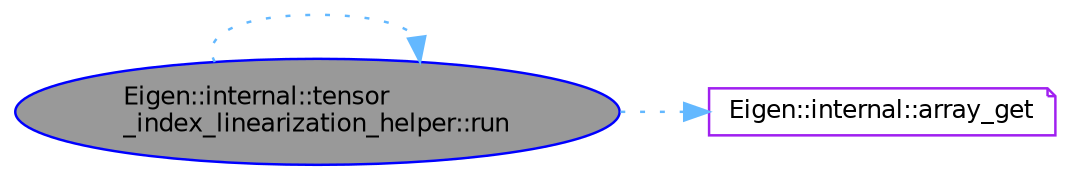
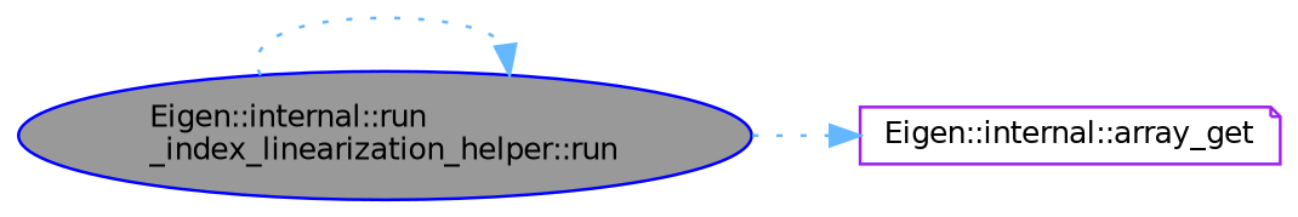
  digraph {
    rankdir=LR
    node [fontname=Helvetica fontsize=10 style=filled]
    edge [color=steelblue1 fontname=Helvetica fontsize=10 labelfontname=Helvetica labelfontsize=10 style=dotted]
-   n1 [color=blue fillcolor=grey60 fontcolor=black height=0.2 label="Eigen::internal::tensor\l_index_linearization_helper::run" shape=ellipse width=0.4]
+   n1 [color=blue fillcolor=grey60 fontcolor=black height=0.2 label="Eigen::internal::run\l_index_linearization_helper::run" shape=ellipse width=0.4]
    n2 [color=purple fillcolor=white height=0.2 label="Eigen::internal::array_get" shape=note width=0.4]
    n1 -> n1
    n1 -> n2
  }
